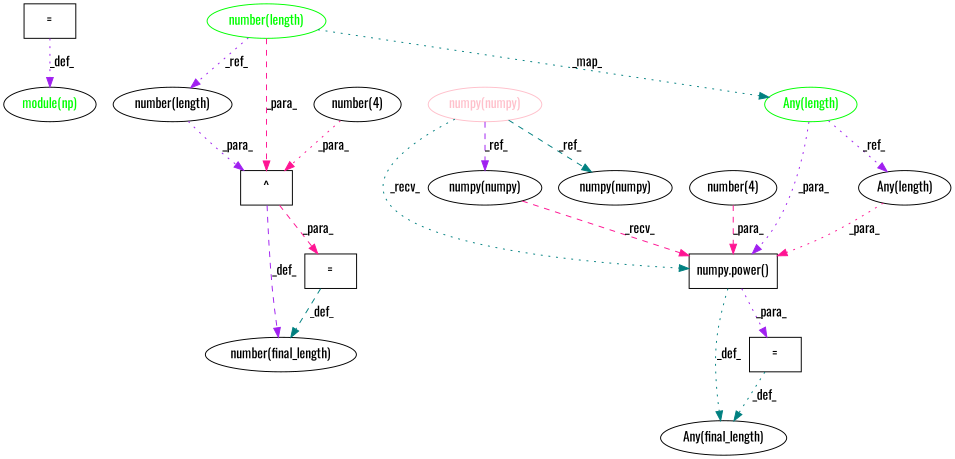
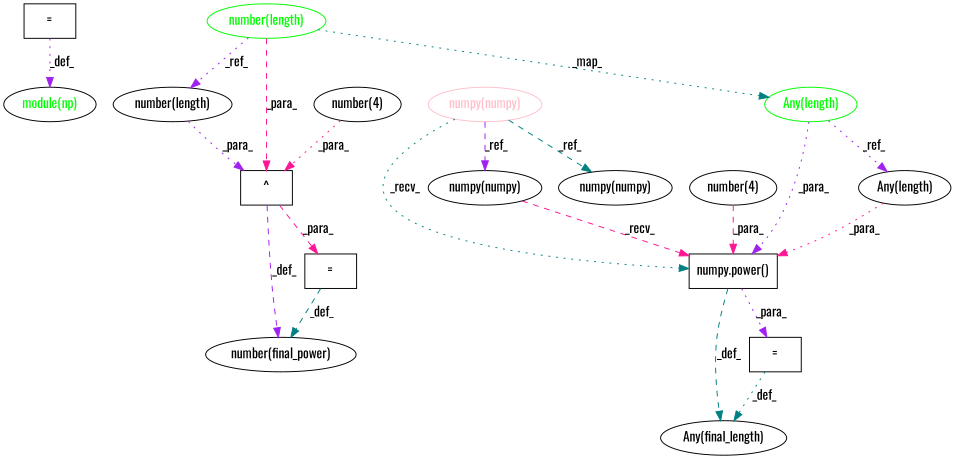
  digraph {
    fontname=Oswald
    node [fontname=Oswald shape=ellipse]
    edge [color=purple fontname=Oswald style=dotted]
    n1 [label="=" shape=box]
    n2 [fontcolor=green label="module(np)"]
    n3 [color=green fontcolor=green label="number(length)"]
    n4 [label="number(length)"]
    n5 [color=green fontcolor=green label="Any(length)"]
    n6 [label="^" shape=box]
    n7 [label="numpy.power()" shape=box]
    n8 [label="Any(length)"]
    n9 [label="=" shape=box]
-   n10 [label="number(final_length)"]
+   n10 [label="number(final_power)"]
    n11 [label="number(4)"]
    n12 [label="numpy(numpy)"]
    n13 [label="Any(final_length)"]
    n14 [label="=" shape=box]
    n15 [label="numpy(numpy)"]
    n16 [color=pink fontcolor=pink label="numpy(numpy)"]
    n17 [label="number(4)"]
    n1 -> n2 [label=_def_]
    n3 -> n4 [label=_ref_]
    n3 -> n5 [color=teal label=_map_]
    n3 -> n6 [color=deeppink label=_para_ style=dashed]
    n4 -> n6 [label=_para_]
    n5 -> n7 [label=_para_]
    n5 -> n8 [label=_ref_]
    n6 -> n9 [color=deeppink label=_para_ style=dashed]
    n6 -> n10 [label=_def_ style=dashed]
-   n7 -> n13 [color=teal label=_def_]
+   n7 -> n13 [color=teal label=_def_ style=dashed]
    n7 -> n14 [label=_para_]
    n8 -> n7 [color=deeppink label=_para_]
    n9 -> n10 [color=teal label=_def_ style=dashed]
    n11 -> n6 [color=deeppink label=_para_]
    n12 -> n7 [color=deeppink label=_recv_ style=dashed]
    n14 -> n13 [color=teal label=_def_]
    n16 -> n7 [color=teal label=_recv_]
    n16 -> n12 [label=_ref_ style=dashed]
    n16 -> n15 [color=teal label=_ref_ style=dashed]
    n17 -> n7 [color=deeppink label=_para_ style=dashed]
  }
